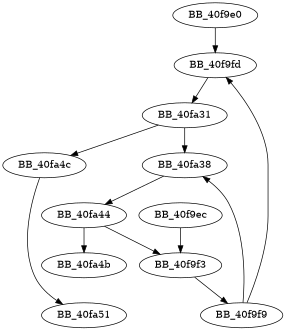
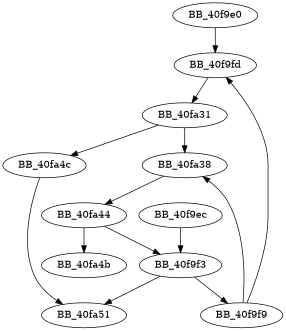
  digraph {
    BB_40f9e0
    BB_40f9fd
    BB_40f9ec
    BB_40f9f3
    BB_40fa51
    BB_40f9f9
    BB_40fa38
    BB_40fa31
    BB_40fa44
    BB_40fa4c
    BB_40fa4b
    BB_40f9e0 -> BB_40f9fd
    BB_40f9fd -> BB_40fa31
    BB_40f9ec -> BB_40f9f3
+   BB_40f9f3 -> BB_40fa51
    BB_40f9f3 -> BB_40f9f9
    BB_40f9f9 -> BB_40f9fd
    BB_40f9f9 -> BB_40fa38
    BB_40fa38 -> BB_40fa44
    BB_40fa31 -> BB_40fa38
    BB_40fa31 -> BB_40fa4c
    BB_40fa44 -> BB_40f9f3
    BB_40fa44 -> BB_40fa4b
    BB_40fa4c -> BB_40fa51
  }
